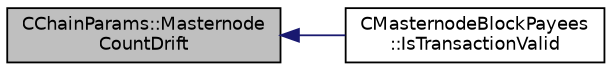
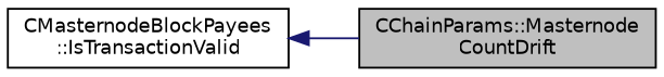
  digraph {
    rankdir=LR
    fontname="DejaVu Sans"
    node [color=black fontname="DejaVu Sans" fontsize=10 shape=record style=filled]
    n1 [fillcolor=grey75 fontcolor=black height=0.2 label="CChainParams::Masternode\lCountDrift" width=0.4]
    n2 [fillcolor=white height=0.2 label="CMasternodeBlockPayees\l::IsTransactionValid" width=0.4]
-   n1 -> n2 [color=midnightblue dir=back fontname="DejaVu Sans" fontsize=10 labelfontname=Helvetica labelfontsize=10 style=solid]
+   n2 -> n1 [color=midnightblue dir=back fontname="DejaVu Sans" fontsize=10 labelfontname=Helvetica labelfontsize=10 style=solid]
  }
